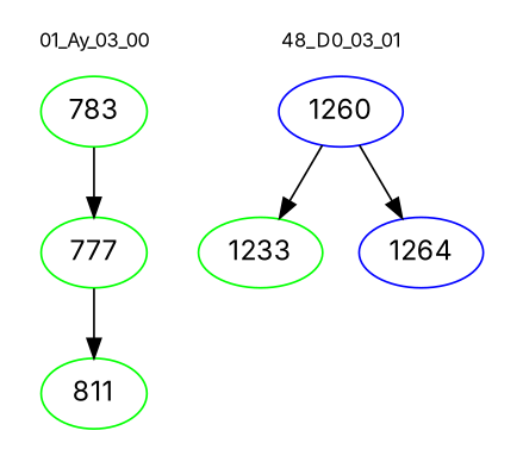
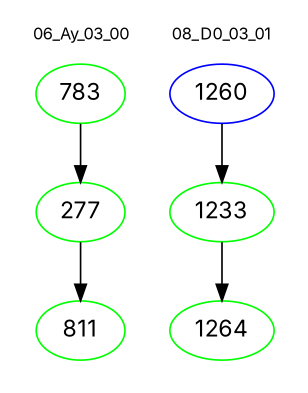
  digraph {
    fontname=Inter
    node [color=green fontname=Inter]
    edge [color=black fontname=Inter]
    n1 [label=783]
-   n2 [label=777]
+   n2 [label=277]
    n3 [label=811]
    n4 [color=blue label=1260]
    n5 [label=1233]
-   n6 [color=blue label=1264]
+   n6 [label=1264]
    subgraph cluster_1 {
      color=white
      fontsize=10
-     label="01_Ay_03_00"
+     label="06_Ay_03_00"
      n1
      n2
      n3
    }
    subgraph cluster_2 {
      color=white
      fontsize=10
-     label="48_D0_03_01"
+     label="08_D0_03_01"
      n4
      n5
      n6
    }
    n1 -> n2
    n2 -> n3
    n4 -> n5
-   n4 -> n6
+   n5 -> n6
  }
